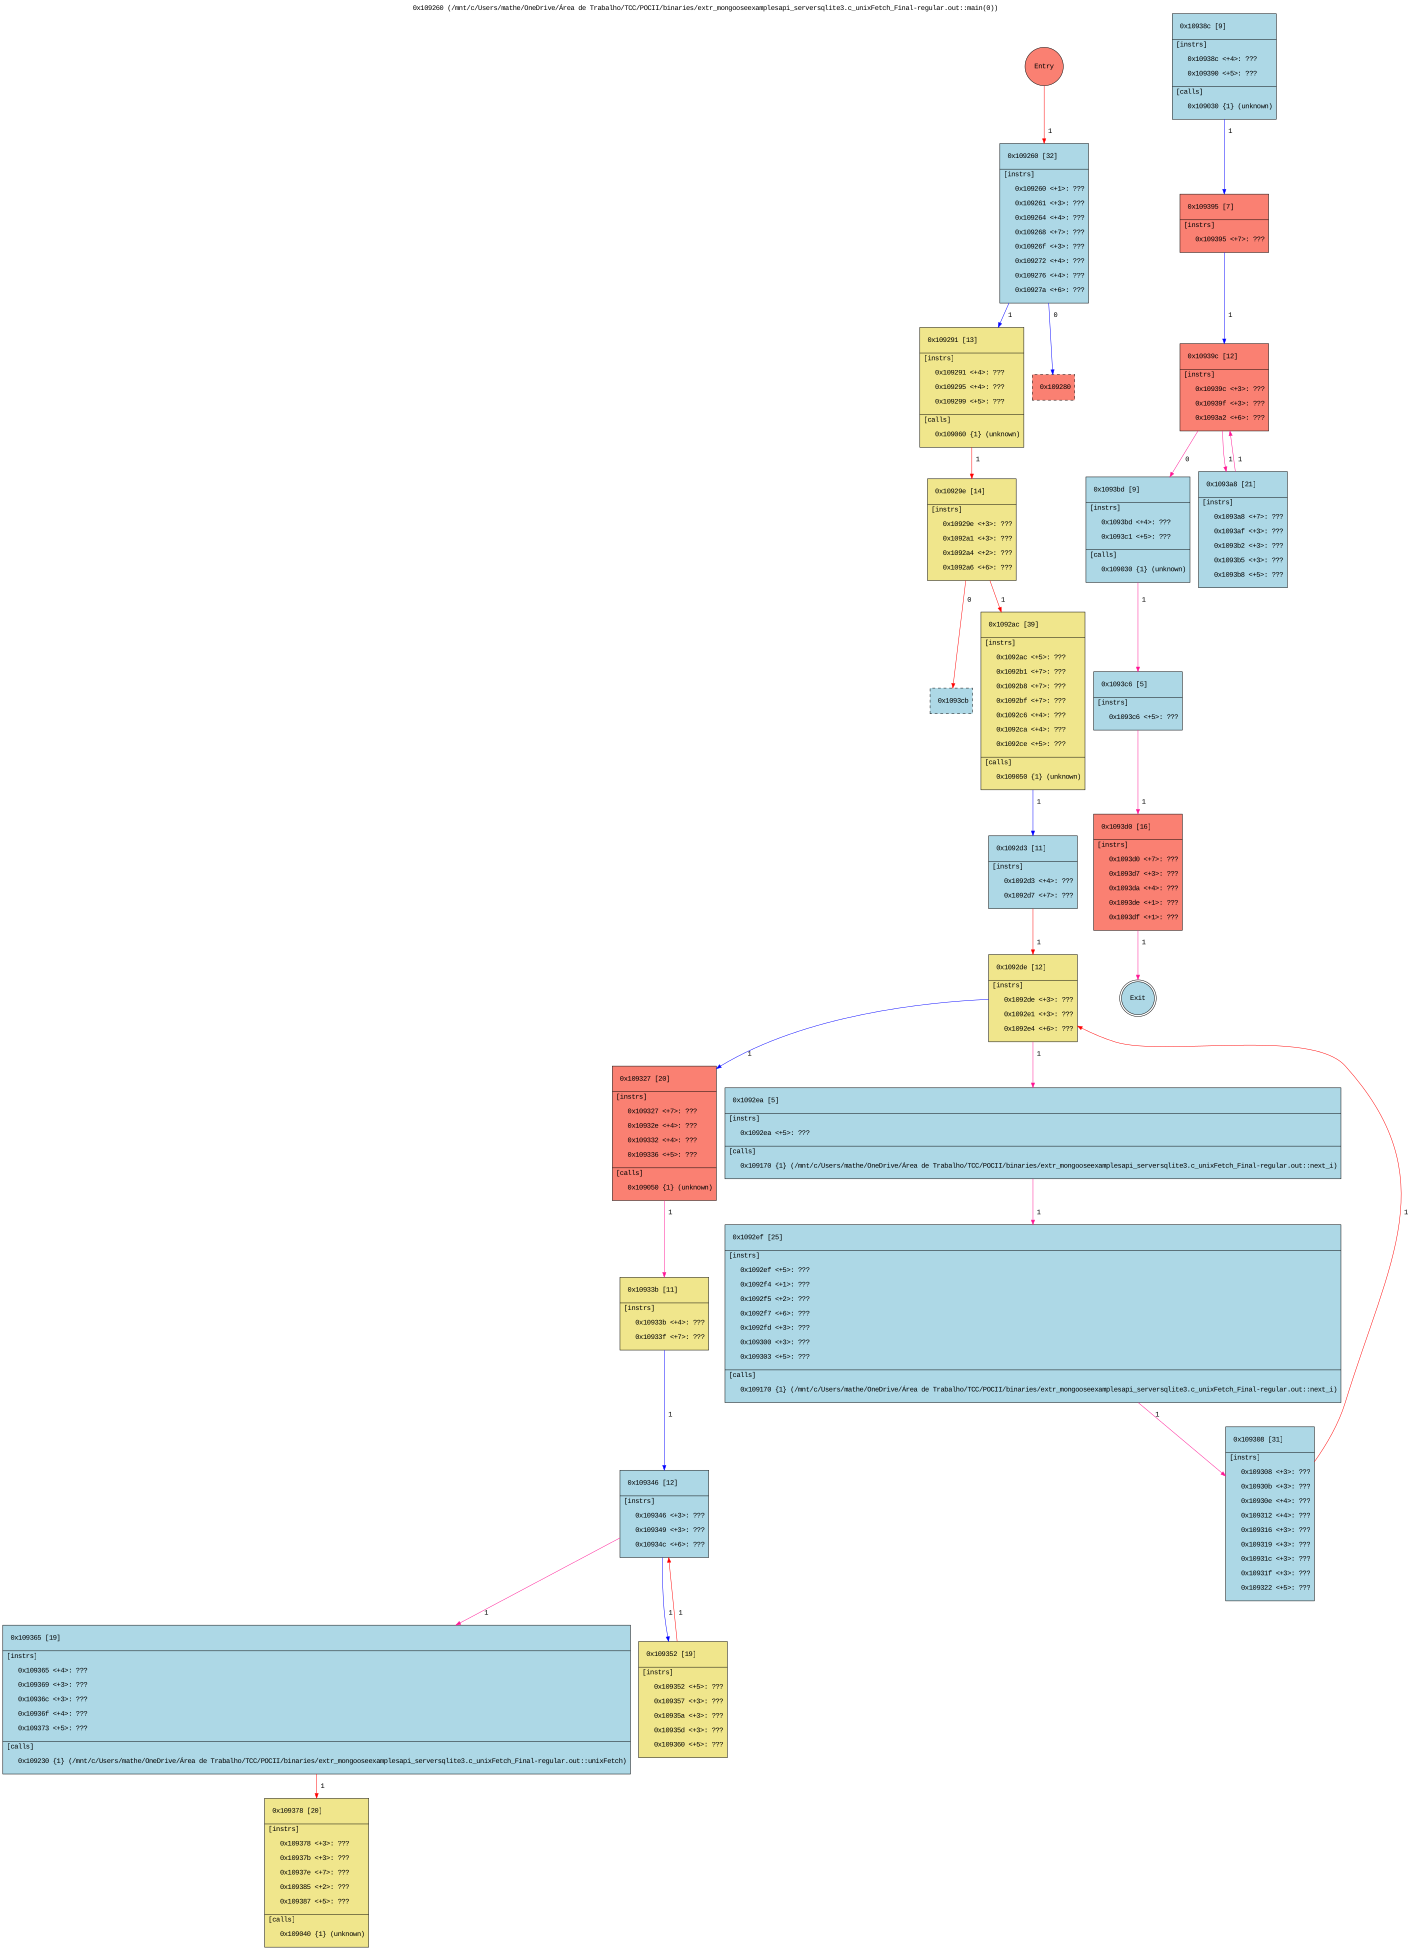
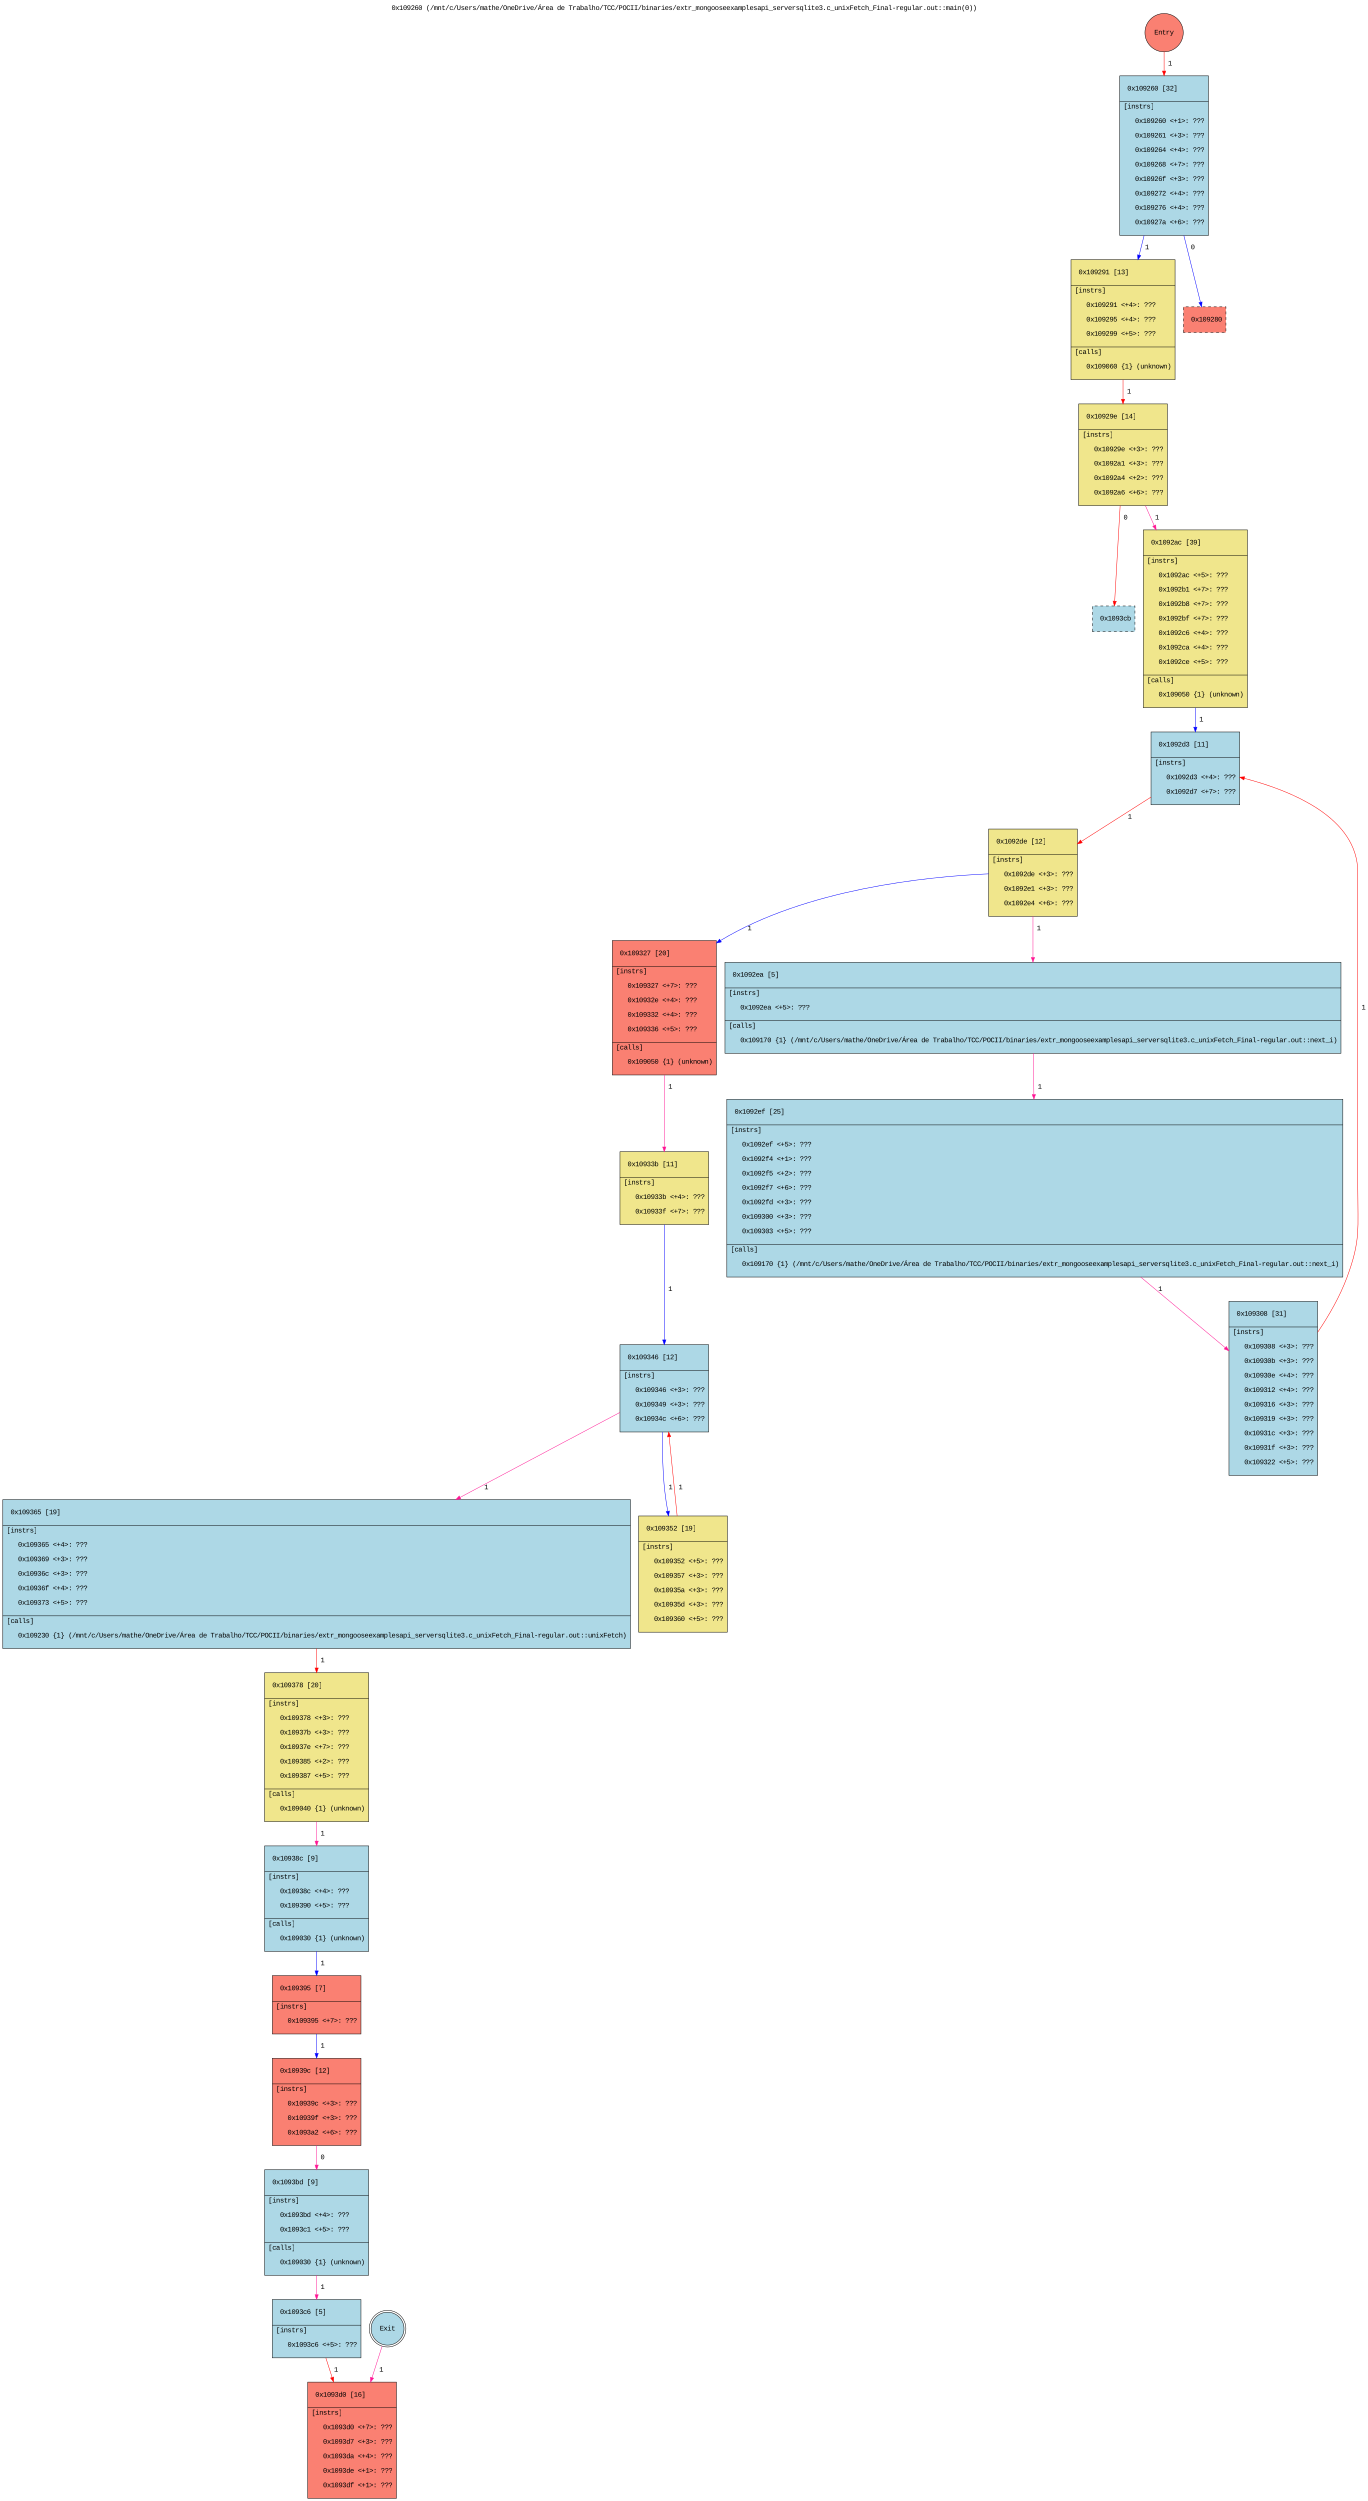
  digraph {
    fontname="Liberation Mono"
    label="0x109260 (/mnt/c/Users/mathe/OneDrive/Área de Trabalho/TCC/POCII/binaries/extr_mongooseexamplesapi_serversqlite3.c_unixFetch_Final-regular.out::main(0))"
    labelloc=t
    node [fillcolor=lightblue fontname="Liberation Mono" shape=record style=filled]
    edge [color=deeppink fontname="Liberation Mono"]
    Entry [fillcolor=salmon height=0.3 shape=circle width=0.3]
    n2 [label="{\n     0x109260 [32]\l\n     | [instrs]\l\n     &nbsp;&nbsp;0x109260 \<+1\>: ???\l\n     &nbsp;&nbsp;0x109261 \<+3\>: ???\l\n     &nbsp;&nbsp;0x109264 \<+4\>: ???\l\n     &nbsp;&nbsp;0x109268 \<+7\>: ???\l\n     &nbsp;&nbsp;0x10926f \<+3\>: ???\l\n     &nbsp;&nbsp;0x109272 \<+4\>: ???\l\n     &nbsp;&nbsp;0x109276 \<+4\>: ???\l\n     &nbsp;&nbsp;0x10927a \<+6\>: ???\l\n  }"]
    n3 [fillcolor=khaki label="{\n     0x109291 [13]\l\n     | [instrs]\l\n     &nbsp;&nbsp;0x109291 \<+4\>: ???\l\n     &nbsp;&nbsp;0x109295 \<+4\>: ???\l\n     &nbsp;&nbsp;0x109299 \<+5\>: ???\l\n     | [calls]\l\n     &nbsp;&nbsp;0x109060 \{1\} (unknown)\l\n  }"]
    n4 [fillcolor=salmon label="{\n     0x109280\l\n  }" style="dashed,filled"]
    n5 [fillcolor=khaki label="{\n     0x10929e [14]\l\n     | [instrs]\l\n     &nbsp;&nbsp;0x10929e \<+3\>: ???\l\n     &nbsp;&nbsp;0x1092a1 \<+3\>: ???\l\n     &nbsp;&nbsp;0x1092a4 \<+2\>: ???\l\n     &nbsp;&nbsp;0x1092a6 \<+6\>: ???\l\n  }"]
    n6 [label="{\n     0x1093cb\l\n  }" style="dashed,filled"]
    n7 [fillcolor=khaki label="{\n     0x1092ac [39]\l\n     | [instrs]\l\n     &nbsp;&nbsp;0x1092ac \<+5\>: ???\l\n     &nbsp;&nbsp;0x1092b1 \<+7\>: ???\l\n     &nbsp;&nbsp;0x1092b8 \<+7\>: ???\l\n     &nbsp;&nbsp;0x1092bf \<+7\>: ???\l\n     &nbsp;&nbsp;0x1092c6 \<+4\>: ???\l\n     &nbsp;&nbsp;0x1092ca \<+4\>: ???\l\n     &nbsp;&nbsp;0x1092ce \<+5\>: ???\l\n     | [calls]\l\n     &nbsp;&nbsp;0x109050 \{1\} (unknown)\l\n  }"]
    n8 [label="{\n     0x1092d3 [11]\l\n     | [instrs]\l\n     &nbsp;&nbsp;0x1092d3 \<+4\>: ???\l\n     &nbsp;&nbsp;0x1092d7 \<+7\>: ???\l\n  }"]
    n9 [fillcolor=khaki label="{\n     0x1092de [12]\l\n     | [instrs]\l\n     &nbsp;&nbsp;0x1092de \<+3\>: ???\l\n     &nbsp;&nbsp;0x1092e1 \<+3\>: ???\l\n     &nbsp;&nbsp;0x1092e4 \<+6\>: ???\l\n  }"]
    Exit [height=0.3 peripheries=2 shape=circle width=0.3]
    n11 [fillcolor=salmon label="{\n     0x109327 [20]\l\n     | [instrs]\l\n     &nbsp;&nbsp;0x109327 \<+7\>: ???\l\n     &nbsp;&nbsp;0x10932e \<+4\>: ???\l\n     &nbsp;&nbsp;0x109332 \<+4\>: ???\l\n     &nbsp;&nbsp;0x109336 \<+5\>: ???\l\n     | [calls]\l\n     &nbsp;&nbsp;0x109050 \{1\} (unknown)\l\n  }"]
    n12 [label="{\n     0x1092ea [5]\l\n     | [instrs]\l\n     &nbsp;&nbsp;0x1092ea \<+5\>: ???\l\n     | [calls]\l\n     &nbsp;&nbsp;0x109170 \{1\} (/mnt/c/Users/mathe/OneDrive/Área de Trabalho/TCC/POCII/binaries/extr_mongooseexamplesapi_serversqlite3.c_unixFetch_Final-regular.out::next_i)\l\n  }"]
    n13 [fillcolor=khaki label="{\n     0x10933b [11]\l\n     | [instrs]\l\n     &nbsp;&nbsp;0x10933b \<+4\>: ???\l\n     &nbsp;&nbsp;0x10933f \<+7\>: ???\l\n  }"]
    n14 [label="{\n     0x1092ef [25]\l\n     | [instrs]\l\n     &nbsp;&nbsp;0x1092ef \<+5\>: ???\l\n     &nbsp;&nbsp;0x1092f4 \<+1\>: ???\l\n     &nbsp;&nbsp;0x1092f5 \<+2\>: ???\l\n     &nbsp;&nbsp;0x1092f7 \<+6\>: ???\l\n     &nbsp;&nbsp;0x1092fd \<+3\>: ???\l\n     &nbsp;&nbsp;0x109300 \<+3\>: ???\l\n     &nbsp;&nbsp;0x109303 \<+5\>: ???\l\n     | [calls]\l\n     &nbsp;&nbsp;0x109170 \{1\} (/mnt/c/Users/mathe/OneDrive/Área de Trabalho/TCC/POCII/binaries/extr_mongooseexamplesapi_serversqlite3.c_unixFetch_Final-regular.out::next_i)\l\n  }"]
    n15 [label="{\n     0x109346 [12]\l\n     | [instrs]\l\n     &nbsp;&nbsp;0x109346 \<+3\>: ???\l\n     &nbsp;&nbsp;0x109349 \<+3\>: ???\l\n     &nbsp;&nbsp;0x10934c \<+6\>: ???\l\n  }"]
    n16 [label="{\n     0x109308 [31]\l\n     | [instrs]\l\n     &nbsp;&nbsp;0x109308 \<+3\>: ???\l\n     &nbsp;&nbsp;0x10930b \<+3\>: ???\l\n     &nbsp;&nbsp;0x10930e \<+4\>: ???\l\n     &nbsp;&nbsp;0x109312 \<+4\>: ???\l\n     &nbsp;&nbsp;0x109316 \<+3\>: ???\l\n     &nbsp;&nbsp;0x109319 \<+3\>: ???\l\n     &nbsp;&nbsp;0x10931c \<+3\>: ???\l\n     &nbsp;&nbsp;0x10931f \<+3\>: ???\l\n     &nbsp;&nbsp;0x109322 \<+5\>: ???\l\n  }"]
    n17 [label="{\n     0x109365 [19]\l\n     | [instrs]\l\n     &nbsp;&nbsp;0x109365 \<+4\>: ???\l\n     &nbsp;&nbsp;0x109369 \<+3\>: ???\l\n     &nbsp;&nbsp;0x10936c \<+3\>: ???\l\n     &nbsp;&nbsp;0x10936f \<+4\>: ???\l\n     &nbsp;&nbsp;0x109373 \<+5\>: ???\l\n     | [calls]\l\n     &nbsp;&nbsp;0x109230 \{1\} (/mnt/c/Users/mathe/OneDrive/Área de Trabalho/TCC/POCII/binaries/extr_mongooseexamplesapi_serversqlite3.c_unixFetch_Final-regular.out::unixFetch)\l\n  }"]
    n18 [fillcolor=khaki label="{\n     0x109352 [19]\l\n     | [instrs]\l\n     &nbsp;&nbsp;0x109352 \<+5\>: ???\l\n     &nbsp;&nbsp;0x109357 \<+3\>: ???\l\n     &nbsp;&nbsp;0x10935a \<+3\>: ???\l\n     &nbsp;&nbsp;0x10935d \<+3\>: ???\l\n     &nbsp;&nbsp;0x109360 \<+5\>: ???\l\n  }"]
    n19 [fillcolor=khaki label="{\n     0x109378 [20]\l\n     | [instrs]\l\n     &nbsp;&nbsp;0x109378 \<+3\>: ???\l\n     &nbsp;&nbsp;0x10937b \<+3\>: ???\l\n     &nbsp;&nbsp;0x10937e \<+7\>: ???\l\n     &nbsp;&nbsp;0x109385 \<+2\>: ???\l\n     &nbsp;&nbsp;0x109387 \<+5\>: ???\l\n     | [calls]\l\n     &nbsp;&nbsp;0x109040 \{1\} (unknown)\l\n  }"]
    n20 [label="{\n     0x10938c [9]\l\n     | [instrs]\l\n     &nbsp;&nbsp;0x10938c \<+4\>: ???\l\n     &nbsp;&nbsp;0x109390 \<+5\>: ???\l\n     | [calls]\l\n     &nbsp;&nbsp;0x109030 \{1\} (unknown)\l\n  }"]
    n21 [fillcolor=salmon label="{\n     0x1093d0 [16]\l\n     | [instrs]\l\n     &nbsp;&nbsp;0x1093d0 \<+7\>: ???\l\n     &nbsp;&nbsp;0x1093d7 \<+3\>: ???\l\n     &nbsp;&nbsp;0x1093da \<+4\>: ???\l\n     &nbsp;&nbsp;0x1093de \<+1\>: ???\l\n     &nbsp;&nbsp;0x1093df \<+1\>: ???\l\n  }"]
    n22 [fillcolor=salmon label="{\n     0x109395 [7]\l\n     | [instrs]\l\n     &nbsp;&nbsp;0x109395 \<+7\>: ???\l\n  }"]
    n23 [fillcolor=salmon label="{\n     0x10939c [12]\l\n     | [instrs]\l\n     &nbsp;&nbsp;0x10939c \<+3\>: ???\l\n     &nbsp;&nbsp;0x10939f \<+3\>: ???\l\n     &nbsp;&nbsp;0x1093a2 \<+6\>: ???\l\n  }"]
    n24 [label="{\n     0x1093bd [9]\l\n     | [instrs]\l\n     &nbsp;&nbsp;0x1093bd \<+4\>: ???\l\n     &nbsp;&nbsp;0x1093c1 \<+5\>: ???\l\n     | [calls]\l\n     &nbsp;&nbsp;0x109030 \{1\} (unknown)\l\n  }"]
-   n25 [label="{\n     0x1093a8 [21]\l\n     | [instrs]\l\n     &nbsp;&nbsp;0x1093a8 \<+7\>: ???\l\n     &nbsp;&nbsp;0x1093af \<+3\>: ???\l\n     &nbsp;&nbsp;0x1093b2 \<+3\>: ???\l\n     &nbsp;&nbsp;0x1093b5 \<+3\>: ???\l\n     &nbsp;&nbsp;0x1093b8 \<+5\>: ???\l\n  }"]
    n26 [label="{\n     0x1093c6 [5]\l\n     | [instrs]\l\n     &nbsp;&nbsp;0x1093c6 \<+5\>: ???\l\n  }"]
    Entry -> n2 [color=red label=" 1"]
    n2 -> n3 [color=blue label=" 1"]
    n2 -> n4 [color=blue label=" 0"]
    n3 -> n5 [color=red label=" 1"]
    n5 -> n6 [color=red label=" 0"]
-   n5 -> n7 [color=red label=" 1"]
+   n5 -> n7 [label=" 1"]
    n7 -> n8 [color=blue label=" 1"]
    n8 -> n9 [color=red label=" 1"]
    n9 -> n11 [color=blue label=" 1"]
    n9 -> n12 [label=" 1"]
    n11 -> n13 [label=" 1"]
    n12 -> n14 [label=" 1"]
    n13 -> n15 [color=blue label=" 1"]
    n14 -> n16 [label=" 1"]
    n15 -> n17 [label=" 1"]
    n15 -> n18 [color=blue label=" 1"]
-   n16 -> n9 [color=red label=" 1"]
+   n16 -> n8 [color=red label=" 1"]
    n17 -> n19 [color=red label=" 1"]
    n18 -> n15 [color=red label=" 1"]
+   n19 -> n20 [label=" 1"]
    n20 -> n22 [color=blue label=" 1"]
-   n21 -> Exit [label=" 1"]
+   Exit -> n21 [label=" 1"]
    n22 -> n23 [color=blue label=" 1"]
    n23 -> n24 [label=" 0"]
-   n23 -> n25 [label=" 1"]
    n24 -> n26 [label=" 1"]
-   n25 -> n23 [label=" 1"]
-   n26 -> n21 [label=" 1"]
+   n26 -> n21 [color=red label=" 1"]
  }
